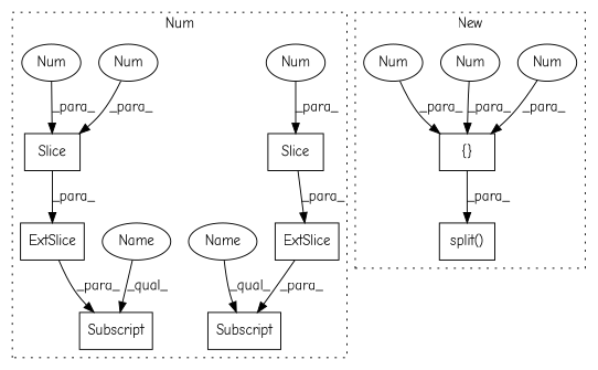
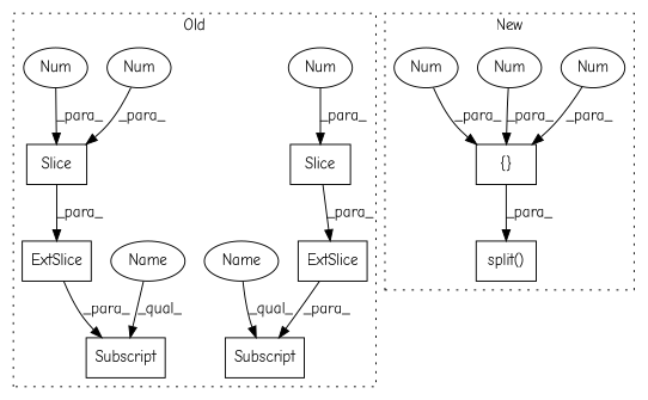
  digraph {
    fontname="Comic Neue"
    node [a=76 l=1 s=8985 shape=box fontname="Comic Neue"]
    edge [fontname="Comic Neue"]
    n1 [a=85 l=5 label=ExtSlice]
    n2 [a=63 l="13,0" label=Subscript s="8985,0"]
    n3 [a=63 l="12,0" label=Subscript s="9180,0"]
    n4 [a=85 l=5 label=ExtSlice s=9180]
    n5 [a=80 label=Slice s=9189]
    n6 [label=Num s=9190 shape=ellipse]
    n7 [a=80 label=Slice s=8994]
    n8 [label=Num s=8996 shape=ellipse]
    n9 [label=Num s=8994 shape=ellipse]
    n10 [a=87 l=5 label=Name s=9180 shape=ellipse]
    n11 [a=87 l=5 label=Name shape=ellipse]
    n12 [a=75 l="9,10" label="split()" s="8804,8830"]
    n13 [a=59 l="1,0" label="{}" s="8820,8829"]
    n14 [label=Num s=8821 shape=ellipse]
    n15 [label=Num s=8824 shape=ellipse]
    n16 [l=2 label=Num s=8827 shape=ellipse]
    subgraph cluster_1 {
-     label=Num
+     label=Old
      style=dotted
      n1
      n2
      n3
      n4
      n5
      n6
      n7
      n8
      n9
      n10
      n11
    }
    subgraph cluster_2 {
      label=New
      style=dotted
      n12
      n13
      n14
      n15
      n16
    }
    n1 -> n2 [label=_para_]
    n4 -> n3 [label=_para_]
    n5 -> n4 [label=_para_]
    n6 -> n5 [label=_para_]
    n7 -> n1 [label=_para_]
    n8 -> n7 [label=_para_]
    n9 -> n7 [label=_para_]
    n10 -> n3 [label=_qual_]
    n11 -> n2 [label=_qual_]
    n13 -> n12 [label=_para_]
    n14 -> n13 [label=_para_]
    n15 -> n13 [label=_para_]
    n16 -> n13 [label=_para_]
  }
